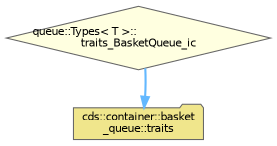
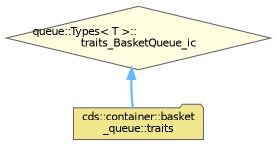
  digraph {
    node [color=gray40 fontname=Helvetica fontsize=10 style=filled]
    n1 [fillcolor=lightyellow fontcolor=black height=0.2 label="queue::Types\< T \>::\ltraits_BasketQueue_ic" shape=diamond width=0.4]
    n2 [fillcolor=khaki height=0.2 label="cds::container::basket\l_queue::traits" shape=folder width=0.4]
-   n2 -> n1 [color=steelblue1 dir=back fontname=Helvetica fontsize=10 labelfontname=Helvetica labelfontsize=10 style=bold]
+   n1 -> n2 [color=steelblue1 dir=back fontname=Helvetica fontsize=10 labelfontname=Helvetica labelfontsize=10 style=bold]
  }
